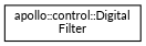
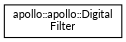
  digraph {
    rankdir=TB
    fontname=Lato
-   n1 [color=black fillcolor=white fontname=Lato fontsize=10 height=0.2 label="apollo::control::Digital\lFilter" shape=record style=filled width=0.4]
+   n1 [color=black fillcolor=white fontname=Lato fontsize=10 height=0.2 label="apollo::apollo::Digital\lFilter" shape=record style=filled width=0.4]
  }
